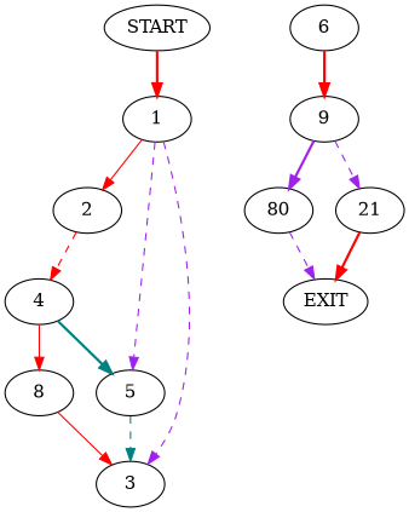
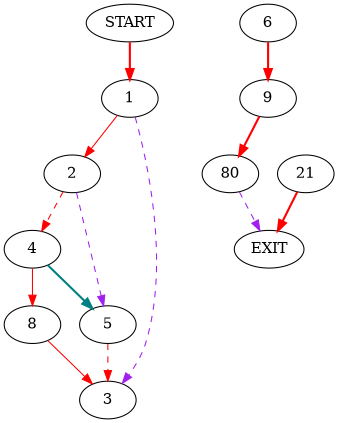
  digraph {
    edge [color=red style=dashed]
    n1 [label=START]
    1
    2
    3
    n5 [label=EXIT]
    4
    5
    8
    6
    9
    n11 [label=80]
    n12 [label=21]
    n1 -> 1 [style=bold]
    1 -> 2 [style=solid]
    1 -> 3 [color=purple]
    2 -> 4
-   1 -> 5 [color=purple]
+   2 -> 5 [color=purple]
    4 -> 5 [color=teal style=bold]
    4 -> 8 [style=solid]
-   5 -> 3 [color=teal]
+   5 -> 3
    8 -> 3 [style=solid]
    6 -> 9 [style=bold]
-   9 -> n11 [color=purple style=bold]
-   9 -> n12 [color=purple]
+   9 -> n11 [style=bold]
    n11 -> n5 [color=purple]
    n12 -> n5 [style=bold]
  }
